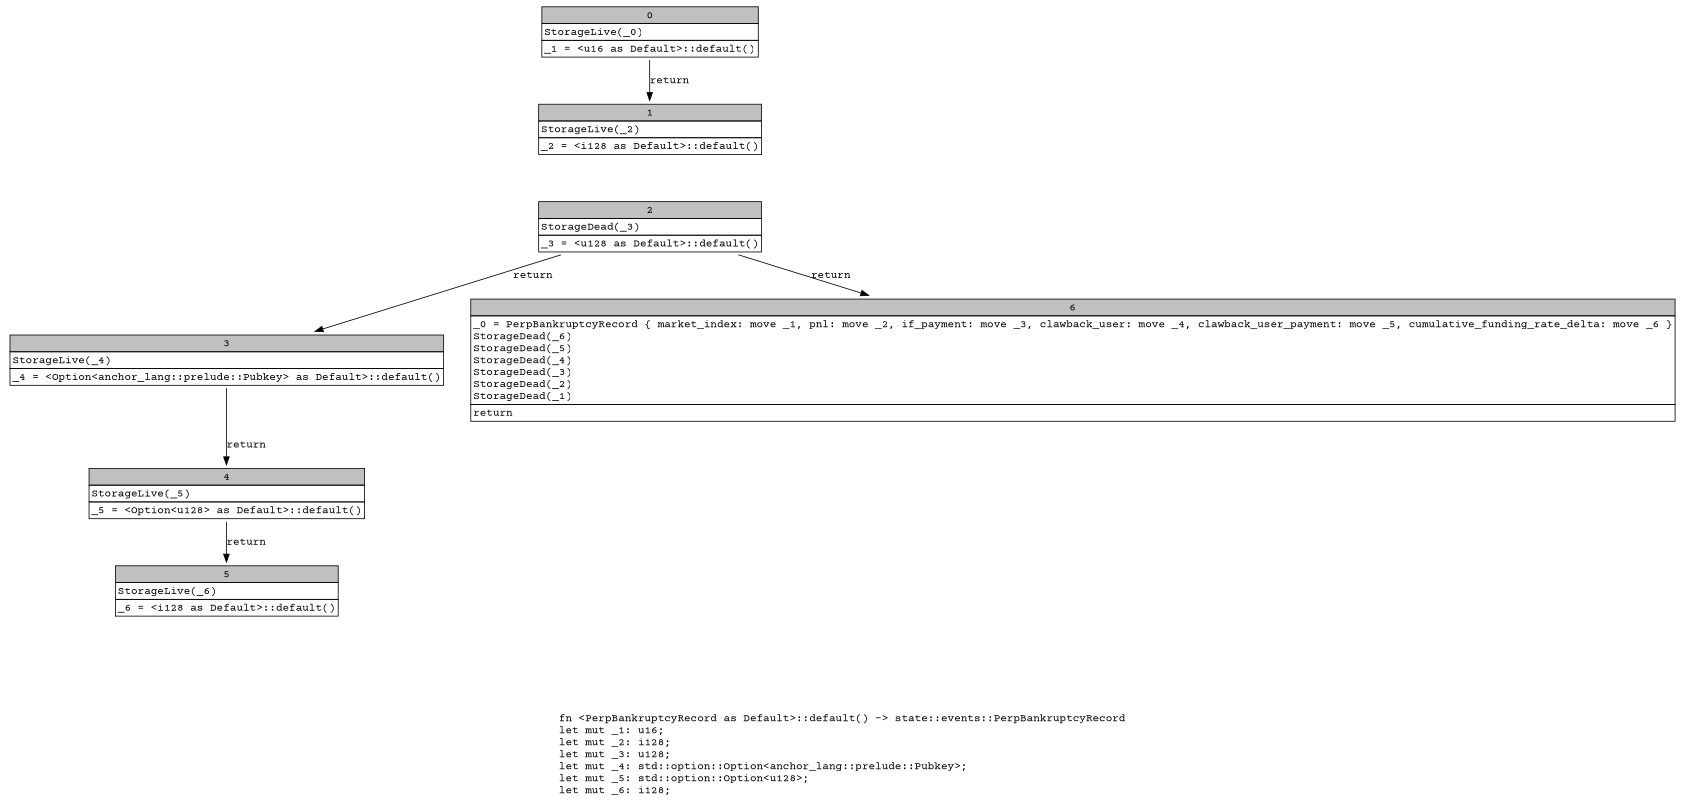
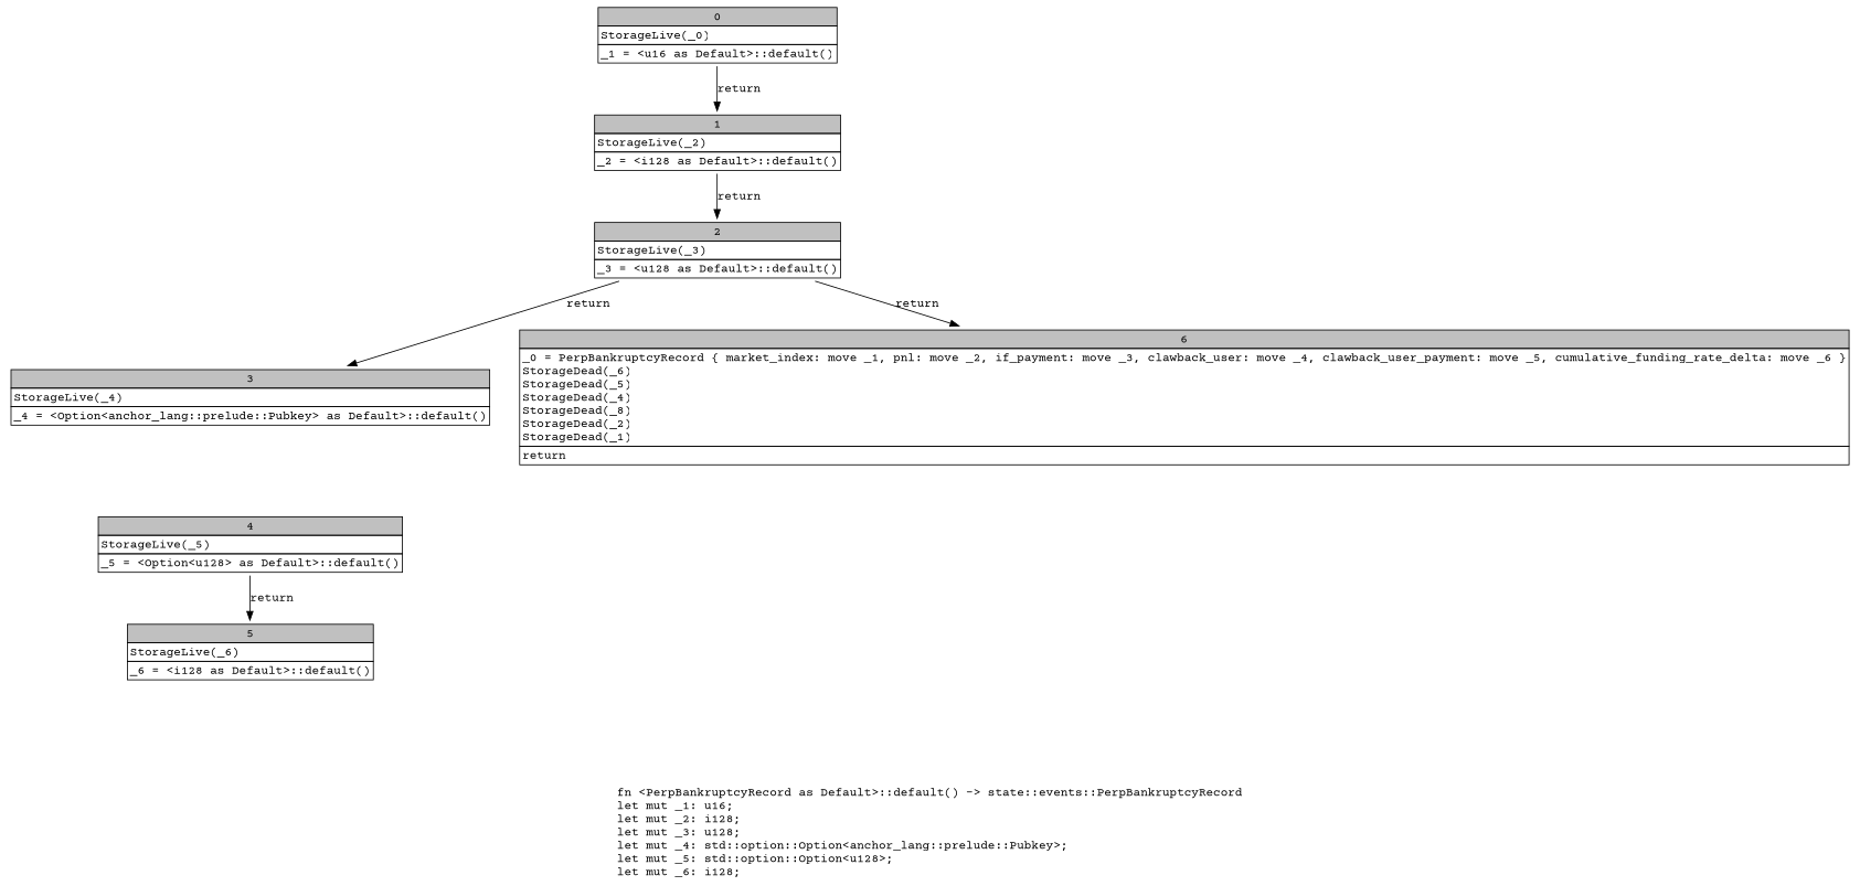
  digraph {
    fontname="Courier Prime"
    label=<fn &lt;PerpBankruptcyRecord as Default&gt;::default() -&gt; state::events::PerpBankruptcyRecord<br align="left"/>let mut _1: u16;<br align="left"/>let mut _2: i128;<br align="left"/>let mut _3: u128;<br align="left"/>let mut _4: std::option::Option&lt;anchor_lang::prelude::Pubkey&gt;;<br align="left"/>let mut _5: std::option::Option&lt;u128&gt;;<br align="left"/>let mut _6: i128;<br align="left"/>>
    node [fontname="Courier Prime" shape=none]
    edge [fontname="Courier Prime"]
    n1 [label=<<table border="0" cellborder="1" cellspacing="0"><tr><td bgcolor="gray" align="center" colspan="1">0</td></tr><tr><td align="left" balign="left">StorageLive(_0)<br/></td></tr><tr><td align="left">_1 = &lt;u16 as Default&gt;::default()</td></tr></table>>]
    n2 [label=<<table border="0" cellborder="1" cellspacing="0"><tr><td bgcolor="gray" align="center" colspan="1">1</td></tr><tr><td align="left" balign="left">StorageLive(_2)<br/></td></tr><tr><td align="left">_2 = &lt;i128 as Default&gt;::default()</td></tr></table>>]
-   n3 [label=<<table border="0" cellborder="1" cellspacing="0"><tr><td bgcolor="gray" align="center" colspan="1">2</td></tr><tr><td align="left" balign="left">StorageDead(_3)<br/></td></tr><tr><td align="left">_3 = &lt;u128 as Default&gt;::default()</td></tr></table>>]
+   n3 [label=<<table border="0" cellborder="1" cellspacing="0"><tr><td bgcolor="gray" align="center" colspan="1">2</td></tr><tr><td align="left" balign="left">StorageLive(_3)<br/></td></tr><tr><td align="left">_3 = &lt;u128 as Default&gt;::default()</td></tr></table>>]
    n4 [label=<<table border="0" cellborder="1" cellspacing="0"><tr><td bgcolor="gray" align="center" colspan="1">3</td></tr><tr><td align="left" balign="left">StorageLive(_4)<br/></td></tr><tr><td align="left">_4 = &lt;Option&lt;anchor_lang::prelude::Pubkey&gt; as Default&gt;::default()</td></tr></table>>]
-   n5 [label=<<table border="0" cellborder="1" cellspacing="0"><tr><td bgcolor="gray" align="center" colspan="1">6</td></tr><tr><td align="left" balign="left">_0 = PerpBankruptcyRecord { market_index: move _1, pnl: move _2, if_payment: move _3, clawback_user: move _4, clawback_user_payment: move _5, cumulative_funding_rate_delta: move _6 }<br/>StorageDead(_6)<br/>StorageDead(_5)<br/>StorageDead(_4)<br/>StorageDead(_3)<br/>StorageDead(_2)<br/>StorageDead(_1)<br/></td></tr><tr><td align="left">return</td></tr></table>>]
+   n5 [label=<<table border="0" cellborder="1" cellspacing="0"><tr><td bgcolor="gray" align="center" colspan="1">6</td></tr><tr><td align="left" balign="left">_0 = PerpBankruptcyRecord { market_index: move _1, pnl: move _2, if_payment: move _3, clawback_user: move _4, clawback_user_payment: move _5, cumulative_funding_rate_delta: move _6 }<br/>StorageDead(_6)<br/>StorageDead(_5)<br/>StorageDead(_4)<br/>StorageDead(_8)<br/>StorageDead(_2)<br/>StorageDead(_1)<br/></td></tr><tr><td align="left">return</td></tr></table>>]
    n6 [label=<<table border="0" cellborder="1" cellspacing="0"><tr><td bgcolor="gray" align="center" colspan="1">4</td></tr><tr><td align="left" balign="left">StorageLive(_5)<br/></td></tr><tr><td align="left">_5 = &lt;Option&lt;u128&gt; as Default&gt;::default()</td></tr></table>>]
    n7 [label=<<table border="0" cellborder="1" cellspacing="0"><tr><td bgcolor="gray" align="center" colspan="1">5</td></tr><tr><td align="left" balign="left">StorageLive(_6)<br/></td></tr><tr><td align="left">_6 = &lt;i128 as Default&gt;::default()</td></tr></table>>]
    n1 -> n2 [label=return]
+   n2 -> n3 [label=return]
    n3 -> n4 [label=return]
    n3 -> n5 [label=return]
-   n4 -> n6 [label=return]
    n6 -> n7 [label=return]
  }
